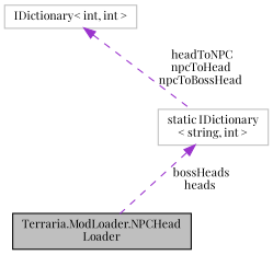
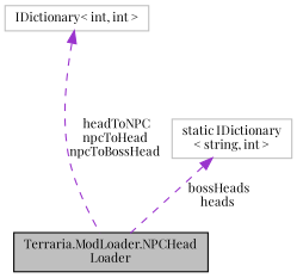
  digraph {
    fontname="Playfair Display"
    node [color=grey75 fillcolor=white fontname="Playfair Display" fontsize=10 shape=record style=filled]
    edge [color=darkorchid3 dir=back fontname="Playfair Display" fontsize=10 labelfontname=Helvetica labelfontsize=10 style=dashed]
    n1 [color=black fillcolor=grey75 fontcolor=black height=0.2 label="Terraria.ModLoader.NPCHead\lLoader" width=0.4]
    n2 [height=0.2 label="static IDictionary\l\< string, int \>" width=0.4]
    n3 [height=0.2 label="IDictionary\< int, int \>" width=0.4]
    n2 -> n1 [label=" bossHeads\nheads"]
-   n3 -> n2 [label=" headToNPC\nnpcToHead\nnpcToBossHead"]
+   n3 -> n1 [label=" headToNPC\nnpcToHead\nnpcToBossHead"]
  }
